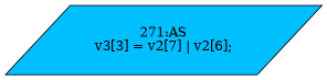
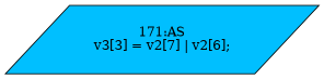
  strict digraph {
-   n1 [ast="<pyverilog.vparser.ast.Assign object at 0x7f407842b4d0>" def_var="['v3']" fillcolor=deepskyblue label="271:AS\nv3[3] = v2[7] | v2[6];" statements="[]" style=filled typ=Assign use_var="['v2', 'v2']" shape=parallelogram]
+   n1 [ast="<pyverilog.vparser.ast.Assign object at 0x7f407842b4d0>" def_var="['v3']" fillcolor=deepskyblue label="171:AS\nv3[3] = v2[7] | v2[6];" statements="[]" style=filled typ=Assign use_var="['v2', 'v2']" shape=parallelogram]
  }
